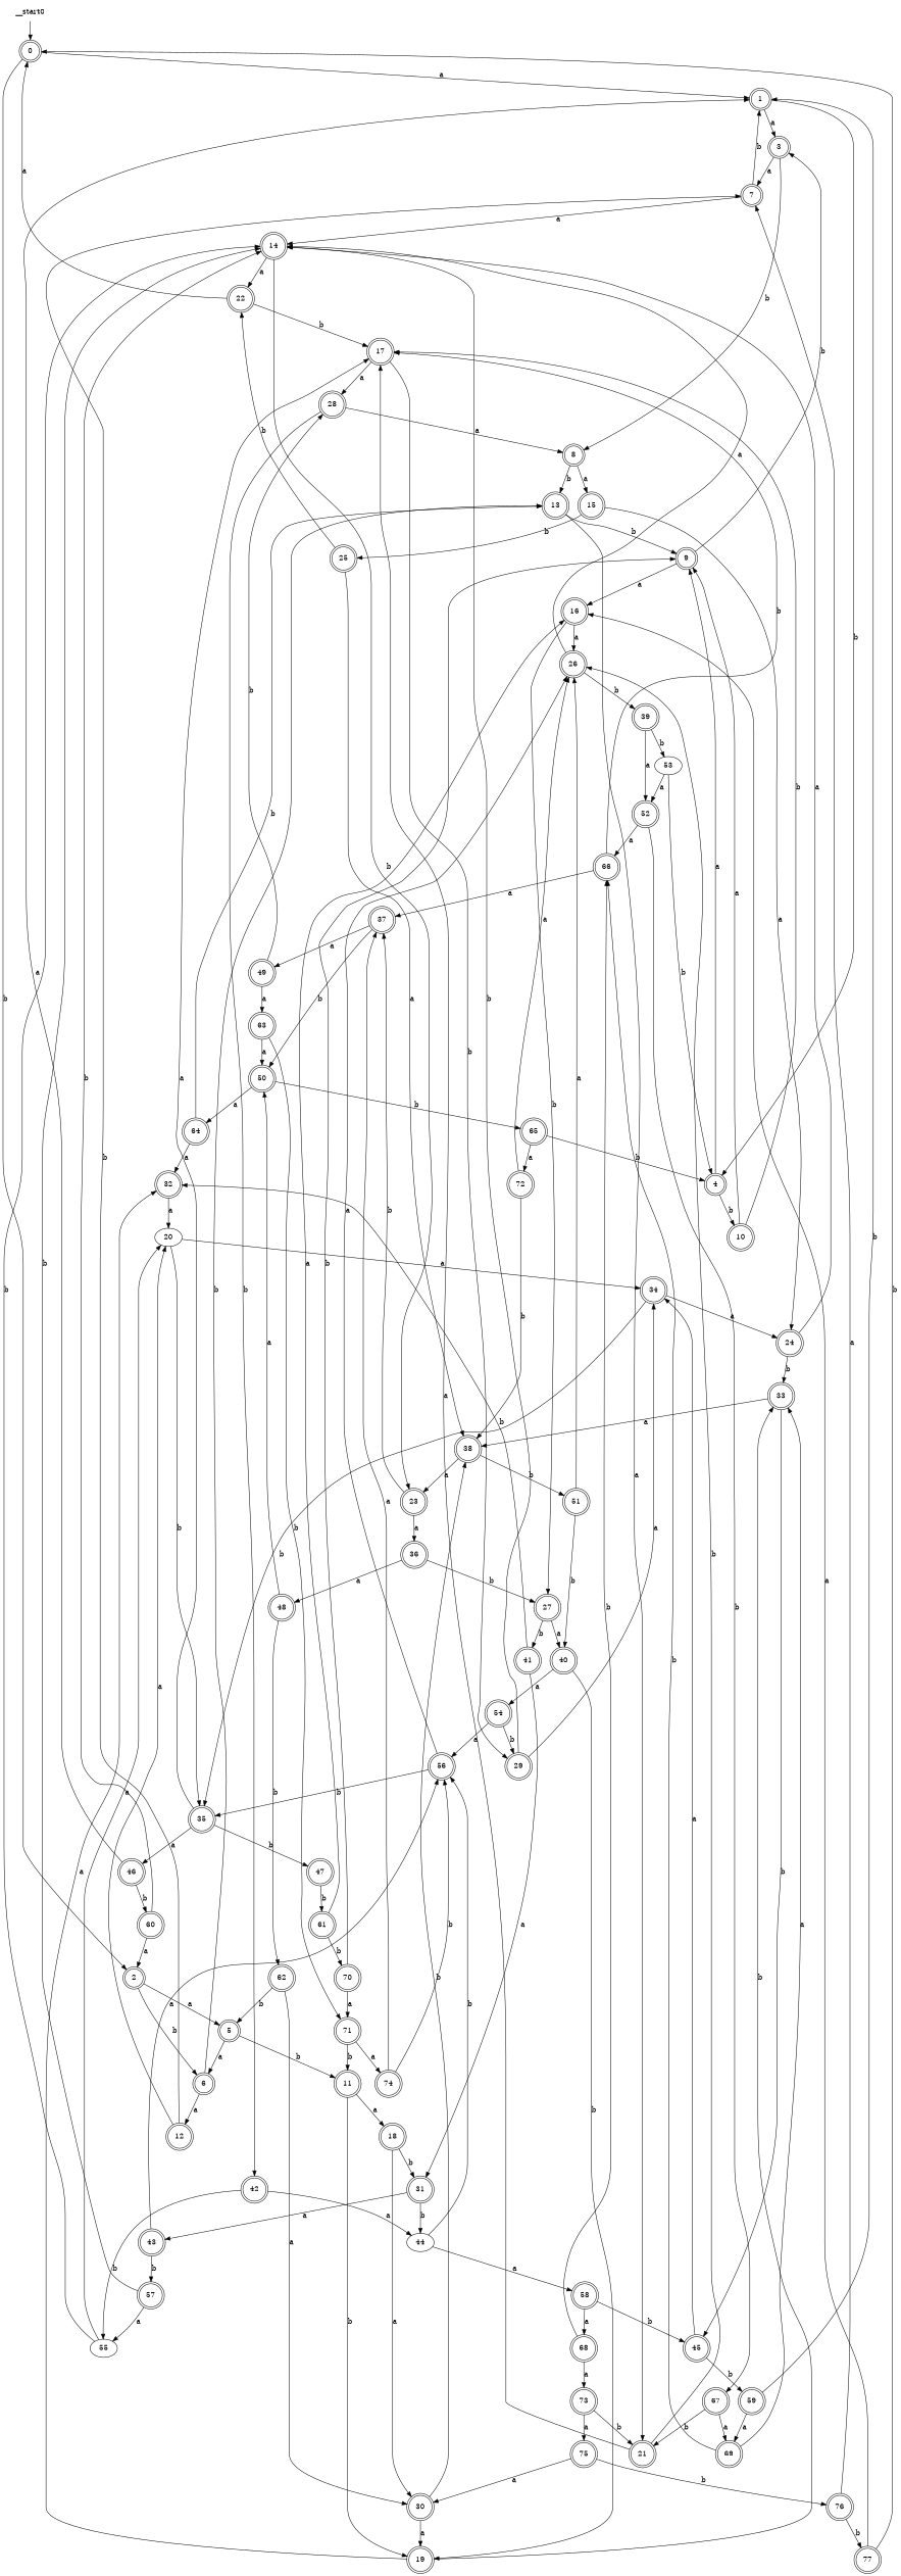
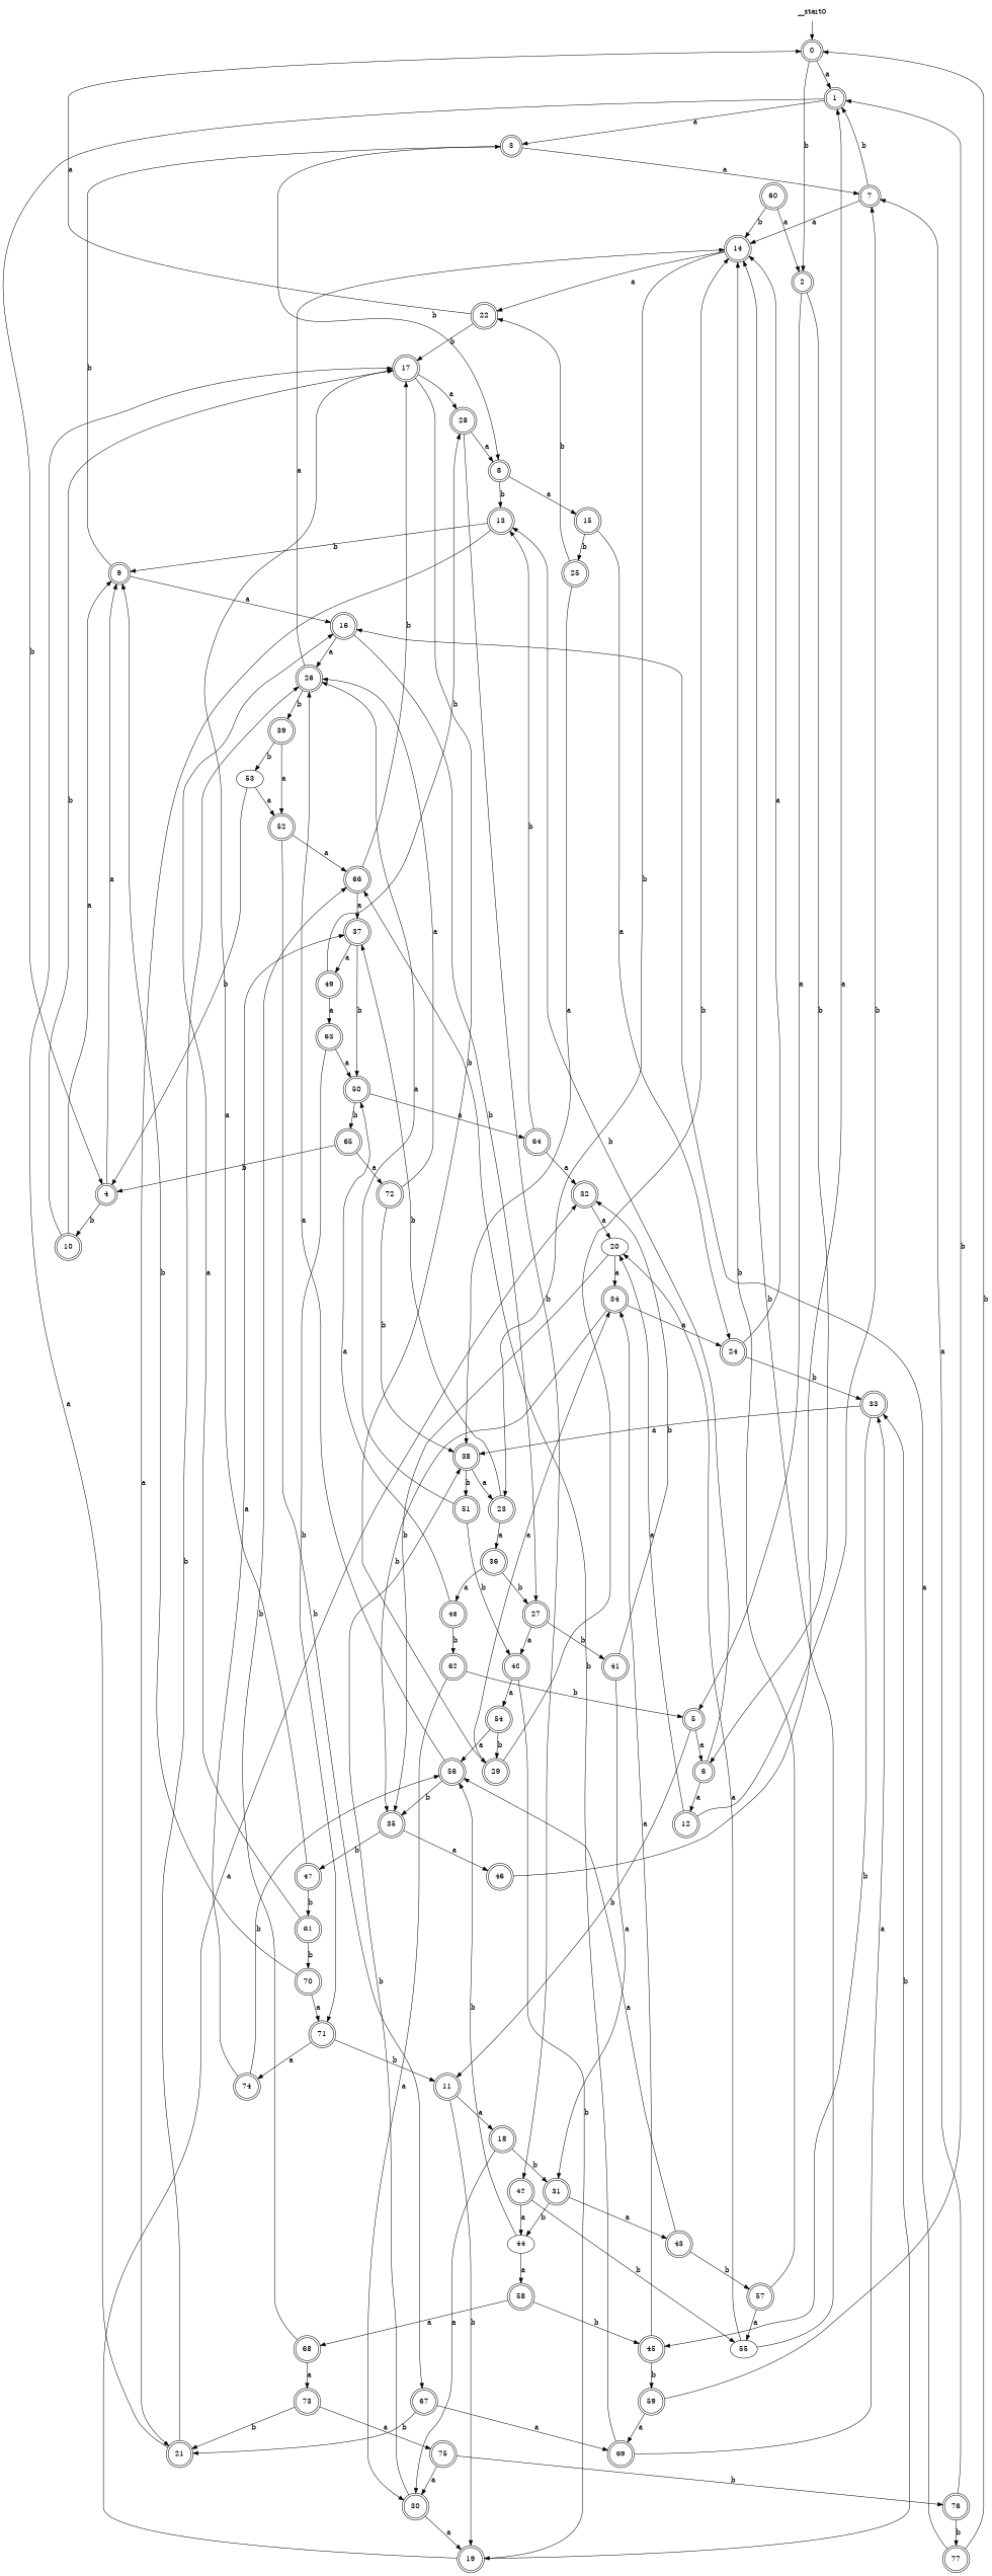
  digraph {
    node [shape=doublecircle]
    __start0 [shape=none]
    0
    1
    2
    3
    4
    5
    6
    7
    8
    9
    10
    11
    12
    13
    14
    15
    16
    17
    18
    19
    20 [shape=""]
    21
    22
    23
    24
    25
    26
    27
    28
    29
    30
    31
    32
    33
    34
    35
    36
    37
    38
    39
    40
    41
    42
    43
    44 [shape=""]
    45
    46
    47
    48
    49
    50
    51
    52
    53 [shape=""]
    54
    55 [shape=""]
    56
    57
    58
    59
    60
    61
    62
    63
    64
    65
    66
    67
    68
    69
    70
    71
    72
    73
    74
    75
    76
    77
    __start0 -> 0
    0 -> 1 [label=a]
    0 -> 2 [label=b]
    1 -> 3 [label=a]
    1 -> 4 [label=b]
    2 -> 5 [label=a]
    2 -> 6 [label=b]
    3 -> 7 [label=a]
    3 -> 8 [label=b]
    4 -> 9 [label=a]
    4 -> 10 [label=b]
    5 -> 6 [label=a]
    5 -> 11 [label=b]
    6 -> 12 [label=a]
    6 -> 13 [label=b]
    7 -> 1 [label=b]
    7 -> 14 [label=a]
    8 -> 13 [label=b]
    8 -> 15 [label=a]
    9 -> 3 [label=b]
    9 -> 16 [label=a]
    10 -> 9 [label=a]
    10 -> 17 [label=b]
    11 -> 18 [label=a]
    11 -> 19 [label=b]
    12 -> 7 [label=b]
    12 -> 20 [label=a]
    13 -> 9 [label=b]
    13 -> 21 [label=a]
    14 -> 22 [label=a]
    14 -> 23 [label=b]
    15 -> 24 [label=a]
    15 -> 25 [label=b]
    16 -> 26 [label=a]
    16 -> 27 [label=b]
    17 -> 28 [label=a]
    17 -> 29 [label=b]
    18 -> 30 [label=a]
    18 -> 31 [label=b]
    19 -> 32 [label=a]
    19 -> 33 [label=b]
    20 -> 34 [label=a]
    20 -> 35 [label=b]
    21 -> 17 [label=a]
    21 -> 26 [label=b]
    22 -> 0 [label=a]
    22 -> 17 [label=b]
    23 -> 36 [label=a]
    23 -> 37 [label=b]
    24 -> 14 [label=a]
    24 -> 33 [label=b]
    25 -> 22 [label=b]
    25 -> 38 [label=a]
    26 -> 14 [label=a]
    26 -> 39 [label=b]
    27 -> 40 [label=a]
    27 -> 41 [label=b]
    28 -> 8 [label=a]
    28 -> 42 [label=b]
    29 -> 14 [label=b]
    29 -> 34 [label=a]
    30 -> 19 [label=a]
    30 -> 38 [label=b]
    31 -> 43 [label=a]
    31 -> 44 [label=b]
    32 -> 20 [label=a]
    33 -> 38 [label=a]
    33 -> 45 [label=b]
    34 -> 24 [label=a]
    34 -> 35 [label=b]
    35 -> 46 [label=a]
    35 -> 47 [label=b]
    36 -> 27 [label=b]
    36 -> 48 [label=a]
    37 -> 49 [label=a]
    37 -> 50 [label=b]
    38 -> 23 [label=a]
    38 -> 51 [label=b]
    39 -> 52 [label=a]
    39 -> 53 [label=b]
    40 -> 19 [label=b]
    40 -> 54 [label=a]
    41 -> 31 [label=a]
    41 -> 32 [label=b]
    42 -> 44 [label=a]
    42 -> 55 [label=b]
    43 -> 56 [label=a]
    43 -> 57 [label=b]
    44 -> 56 [label=b]
    44 -> 58 [label=a]
    45 -> 34 [label=a]
    45 -> 59 [label=b]
    46 -> 1 [label=a]
-   46 -> 60 [label=b]
-   35 -> 17 [label=a]
+   47 -> 17 [label=a]
    47 -> 61 [label=b]
    48 -> 50 [label=a]
    48 -> 62 [label=b]
    49 -> 28 [label=b]
    49 -> 63 [label=a]
    50 -> 64 [label=a]
    50 -> 65 [label=b]
    51 -> 26 [label=a]
    51 -> 40 [label=b]
    52 -> 66 [label=a]
    52 -> 67 [label=b]
    53 -> 4 [label=b]
    53 -> 52 [label=a]
    54 -> 29 [label=b]
    54 -> 56 [label=a]
    55 -> 14 [label=b]
    55 -> 20 [label=a]
    56 -> 26 [label=a]
    56 -> 35 [label=b]
    57 -> 14 [label=b]
    57 -> 55 [label=a]
    58 -> 45 [label=b]
    58 -> 68 [label=a]
    59 -> 1 [label=b]
    59 -> 69 [label=a]
    60 -> 2 [label=a]
    60 -> 14 [label=b]
    61 -> 16 [label=a]
    61 -> 70 [label=b]
    62 -> 5 [label=b]
    62 -> 30 [label=a]
    63 -> 50 [label=a]
    63 -> 71 [label=b]
    64 -> 13 [label=b]
    64 -> 32 [label=a]
    65 -> 4 [label=b]
    65 -> 72 [label=a]
    66 -> 17 [label=b]
    66 -> 37 [label=a]
    67 -> 21 [label=b]
    67 -> 69 [label=a]
    68 -> 66 [label=b]
    68 -> 73 [label=a]
    69 -> 33 [label=a]
    69 -> 66 [label=b]
    70 -> 9 [label=b]
    70 -> 71 [label=a]
    71 -> 11 [label=b]
    71 -> 74 [label=a]
    72 -> 26 [label=a]
    72 -> 38 [label=b]
    73 -> 21 [label=b]
    73 -> 75 [label=a]
    74 -> 37 [label=a]
    74 -> 56 [label=b]
    75 -> 30 [label=a]
    75 -> 76 [label=b]
    76 -> 7 [label=a]
    76 -> 77 [label=b]
    77 -> 0 [label=b]
    77 -> 16 [label=a]
  }
